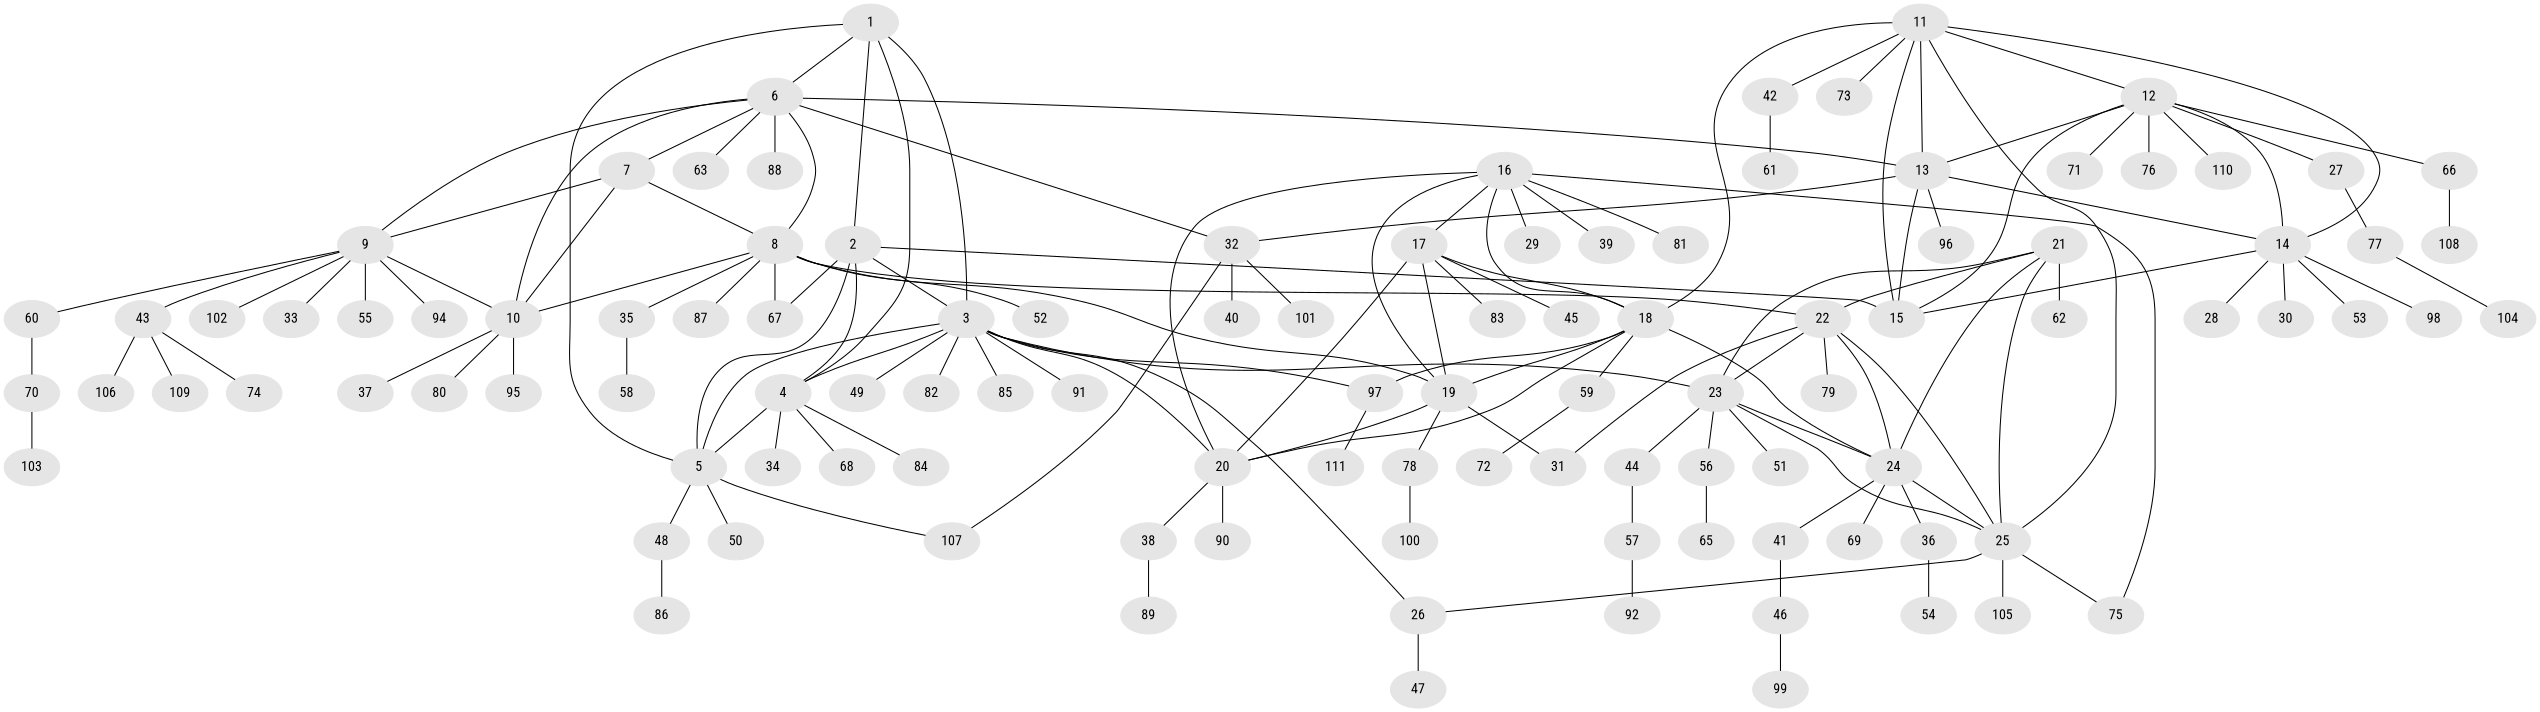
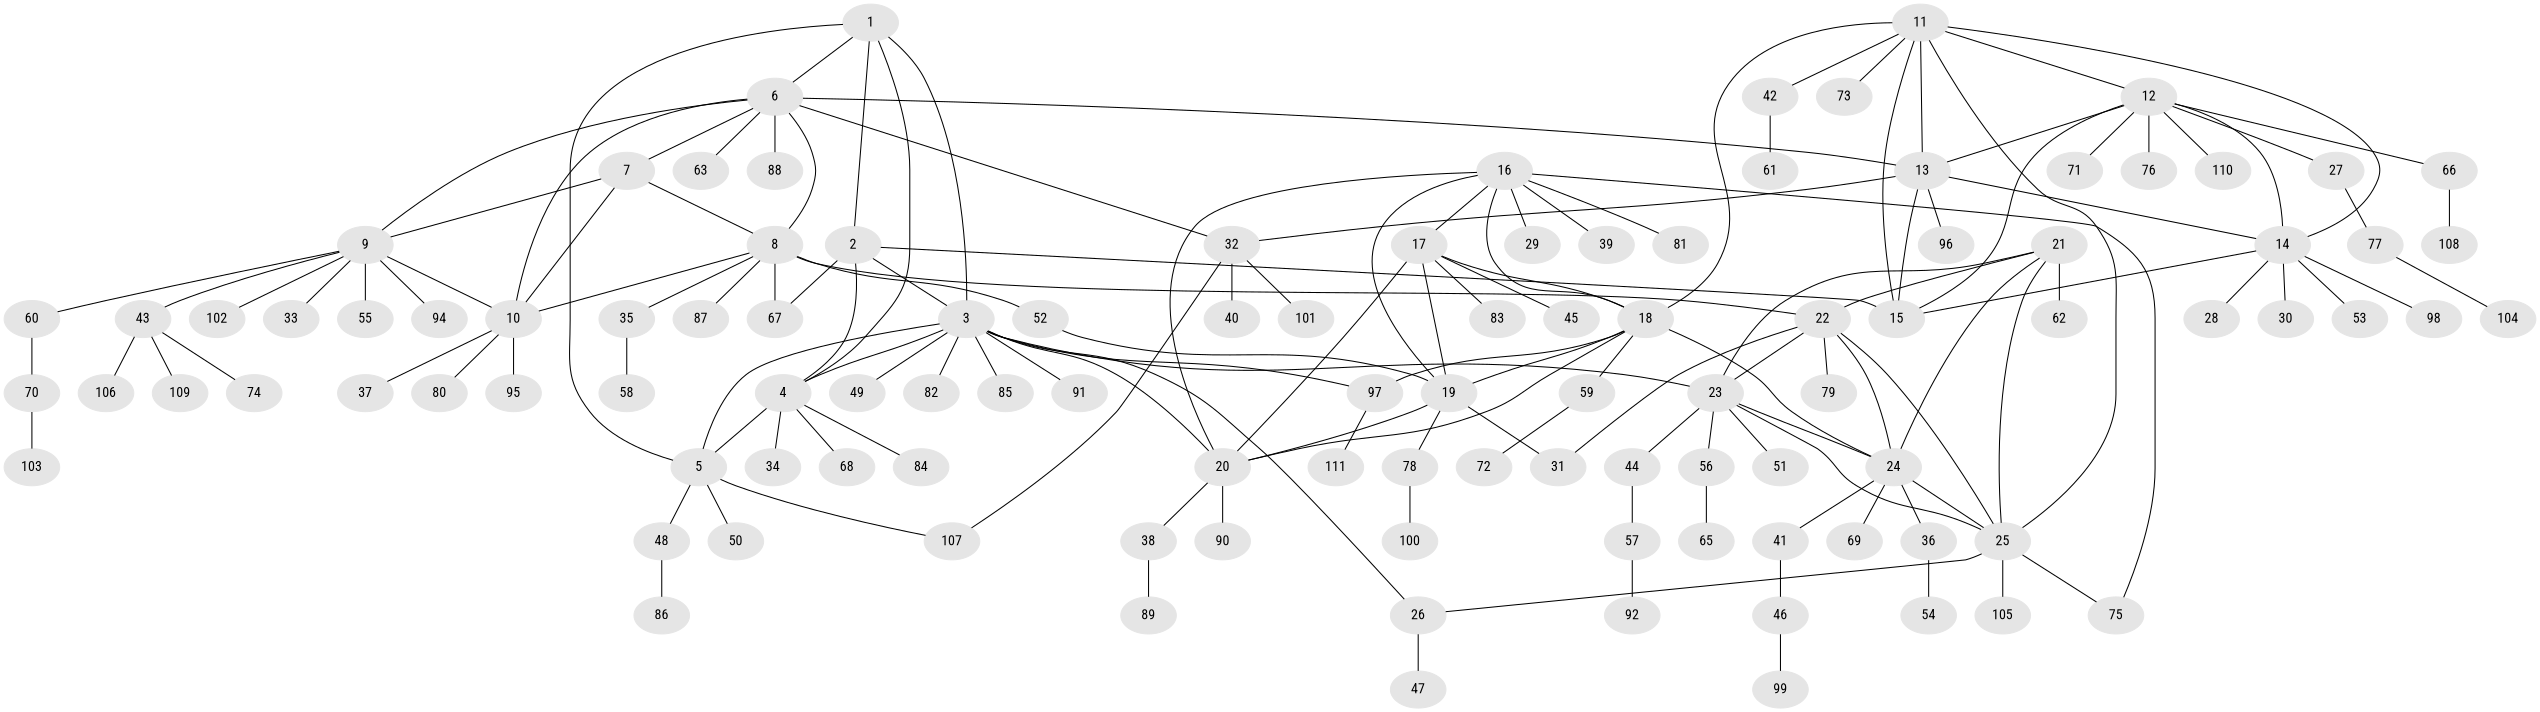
  graph {
    fontname="Roboto Condensed"
    node [color=gray90 fontname="Roboto Condensed" style=filled]
    edge [fontname="Roboto Condensed"]
    1
    2
    3
    4
    5
    6
    15
    67
    20
    23
    26
    49
    82
    85
    91
    97
    34
    68
    84
    48
    50
    107
    7
    8
    9
    10
    13
    32
    63
    88
    38
    90
    25
    24
    44
    51
    56
    47
    111
    86
    19
    22
    35
    52
    87
    33
    43
    55
    60
    94
    102
    37
    80
    95
    14
    96
    40
    101
    31
    78
    79
    58
    74
    106
    109
    70
    11
    12
    18
    42
    73
    27
    66
    71
    76
    110
    28
    30
    53
    98
    59
    75
    105
    61
    77
    108
    16
    17
    29
    39
    81
    45
    83
    36
    41
    69
    72
    100
    89
    21
    62
    57
    65
    54
    46
    104
    99
    92
    103
    1 -- 2
    1 -- 3
    1 -- 4
    1 -- 5
    1 -- 6
    2 -- 3
    2 -- 4
-   2 -- 5
    2 -- 15
    2 -- 67
    3 -- 4
    3 -- 5
    3 -- 20
    3 -- 23
    3 -- 26
    3 -- 49
    3 -- 82
    3 -- 85
    3 -- 91
    3 -- 97
    4 -- 5
    4 -- 34
    4 -- 68
    4 -- 84
    5 -- 48
    5 -- 50
    5 -- 107
    6 -- 7
    6 -- 8
    6 -- 9
    6 -- 10
    6 -- 13
    6 -- 32
    6 -- 63
    6 -- 88
    20 -- 38
    20 -- 90
    23 -- 25
    23 -- 24
    23 -- 44
    23 -- 51
    23 -- 56
    26 -- 47
    97 -- 111
    48 -- 86
    7 -- 8
    7 -- 9
    7 -- 10
    8 -- 67
    8 -- 10
-   8 -- 19
+   52 -- 19
    8 -- 22
    8 -- 35
    8 -- 52
    8 -- 87
    9 -- 10
    9 -- 33
    9 -- 43
    9 -- 55
    9 -- 60
    9 -- 94
    9 -- 102
    10 -- 37
    10 -- 80
    10 -- 95
    13 -- 15
    13 -- 32
    13 -- 14
    13 -- 96
    32 -- 107
    32 -- 40
    32 -- 101
    38 -- 89
    25 -- 26
    25 -- 75
    25 -- 105
    24 -- 25
    24 -- 36
    24 -- 41
    24 -- 69
    44 -- 57
    56 -- 65
    19 -- 20
    19 -- 31
    19 -- 78
    22 -- 23
    22 -- 25
    22 -- 24
    22 -- 31
    22 -- 79
    35 -- 58
    43 -- 74
    43 -- 106
    43 -- 109
    60 -- 70
    14 -- 15
    14 -- 28
    14 -- 30
    14 -- 53
    14 -- 98
    78 -- 100
    70 -- 103
    11 -- 15
    11 -- 13
    11 -- 25
    11 -- 14
    11 -- 12
    11 -- 18
    11 -- 42
    11 -- 73
    12 -- 15
    12 -- 13
    12 -- 14
    12 -- 27
    12 -- 66
    12 -- 71
    12 -- 76
    12 -- 110
    18 -- 20
    18 -- 97
    18 -- 24
    18 -- 19
    18 -- 59
    42 -- 61
    27 -- 77
    66 -- 108
    59 -- 72
    77 -- 104
    16 -- 20
    16 -- 19
    16 -- 18
    16 -- 75
    16 -- 17
    16 -- 29
    16 -- 39
    16 -- 81
    17 -- 20
    17 -- 19
    17 -- 18
    17 -- 45
    17 -- 83
    36 -- 54
    41 -- 46
    21 -- 23
    21 -- 25
    21 -- 24
    21 -- 22
    21 -- 62
    57 -- 92
    46 -- 99
  }
